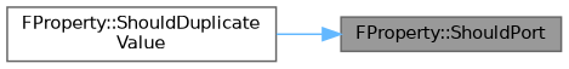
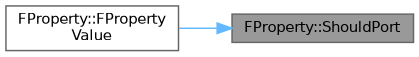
  digraph {
    rankdir=RL
    node [fontname=Helvetica fontsize=10 shape=box style=filled]
    n1 [color=gray40 fillcolor=grey60 fontcolor=black height=0.2 label="FProperty::ShouldPort" width=0.4]
-   n2 [color=grey40 fillcolor=white height=0.2 label="FProperty::ShouldDuplicate\lValue" width=0.4]
+   n2 [color=grey40 fillcolor=white height=0.2 label="FProperty::FProperty\lValue" width=0.4]
    n1 -> n2 [color=steelblue1 dir=back fontname=Helvetica fontsize=10 labelfontname=Helvetica labelfontsize=10 style=solid]
  }
